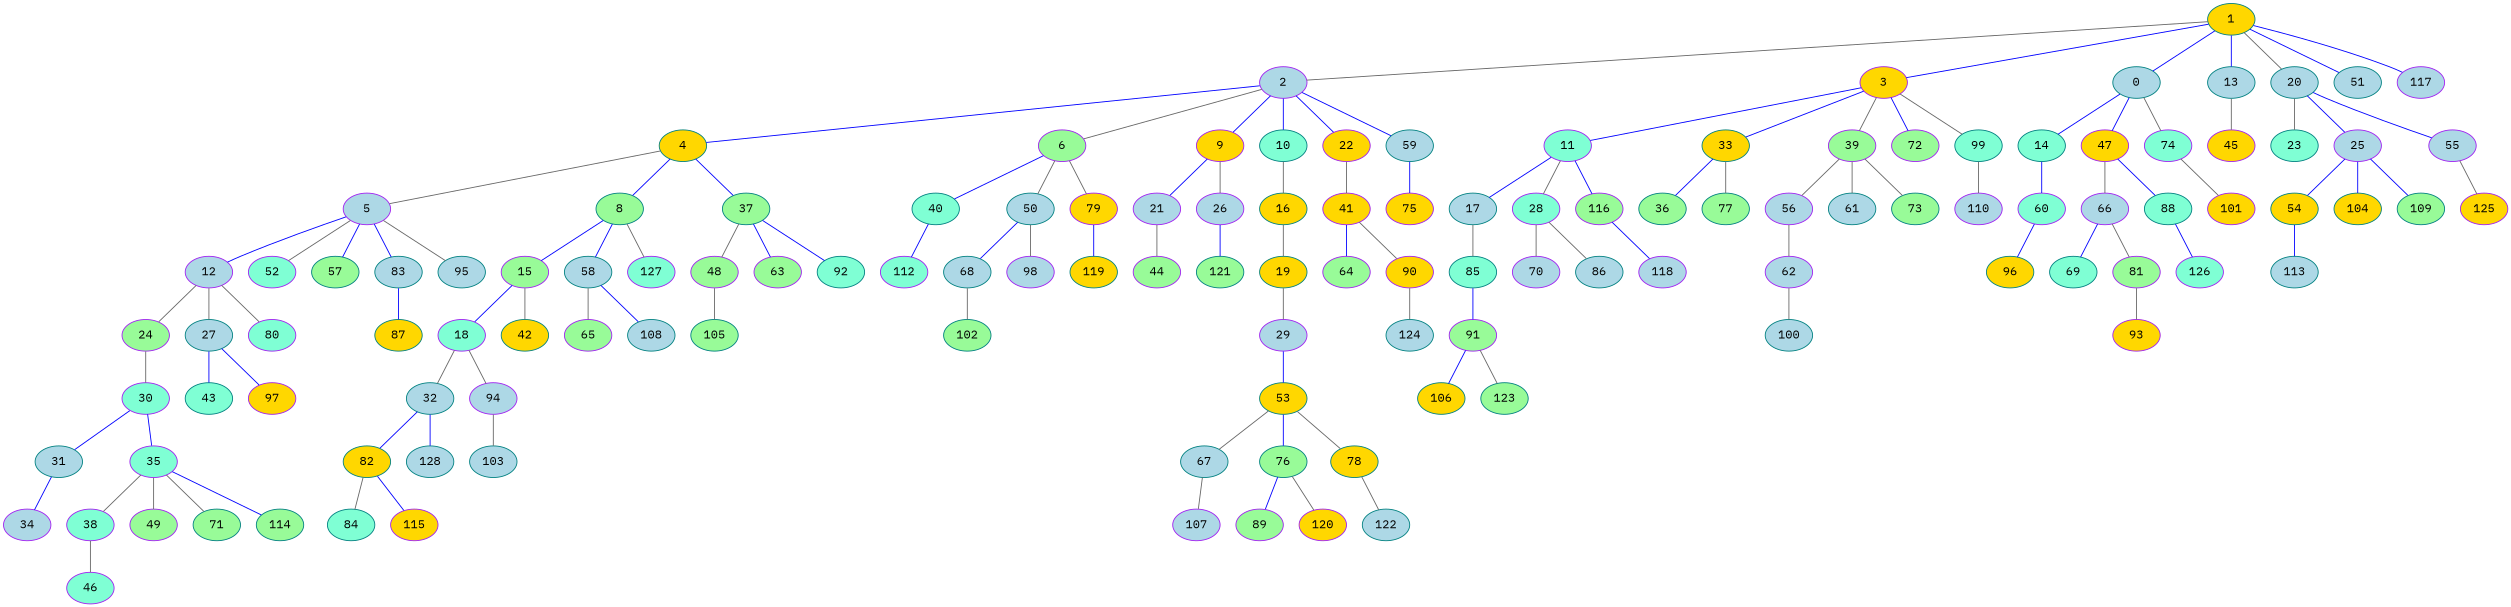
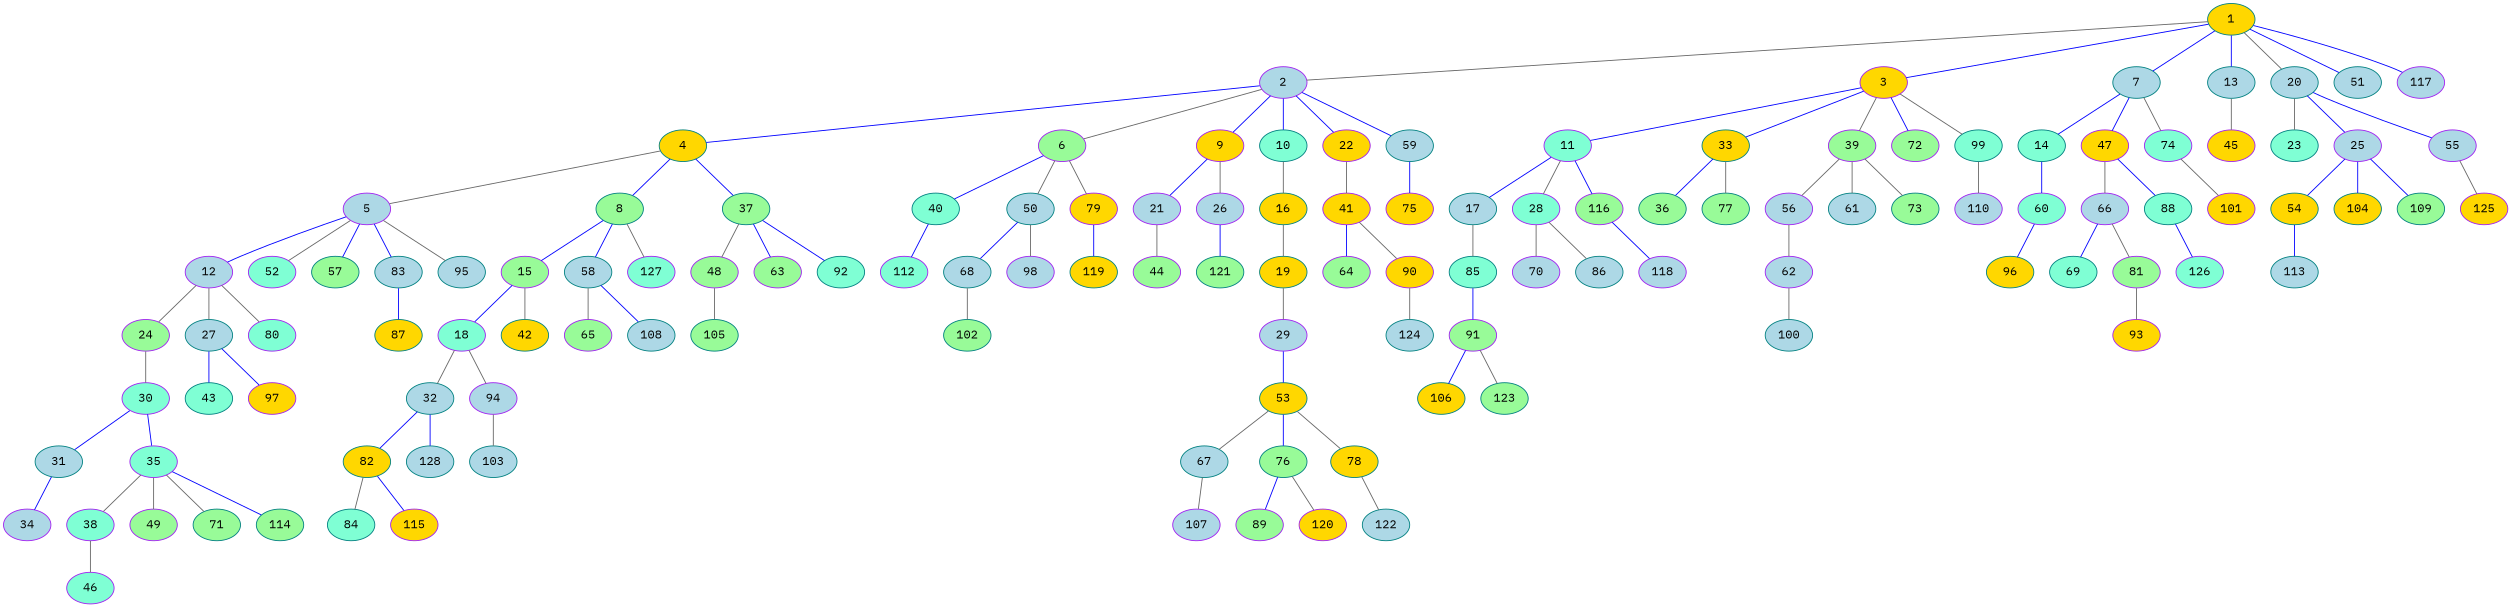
  graph {
    fontname="IBM Plex Mono"
    node [color=teal fillcolor=lightblue fontname="IBM Plex Mono" style=filled]
    edge [color=blue fontname="IBM Plex Mono"]
    1 [fillcolor=gold]
    2 [color=purple]
    3 [color=purple fillcolor=gold]
-   7 [label=0]
+   7
    13
    20
    51
    117 [color=purple]
    4 [fillcolor=gold]
    6 [color=purple fillcolor=palegreen]
    9 [color=purple fillcolor=gold]
    10 [fillcolor=aquamarine]
    22 [color=purple fillcolor=gold]
    59
    11 [color=purple fillcolor=aquamarine]
    33 [fillcolor=gold]
    39 [color=purple fillcolor=palegreen]
    72 [color=purple fillcolor=palegreen]
    99 [fillcolor=aquamarine]
    14 [fillcolor=aquamarine]
    47 [color=purple fillcolor=gold]
    74 [color=purple fillcolor=aquamarine]
    45 [color=purple fillcolor=gold]
    23 [fillcolor=aquamarine]
    25 [color=purple]
    55 [color=purple]
    5 [color=purple]
    8 [fillcolor=palegreen]
    37 [fillcolor=palegreen]
    40 [fillcolor=aquamarine]
    50
    79 [color=purple fillcolor=gold]
    21 [color=purple]
    26 [color=purple]
    16 [fillcolor=gold]
    41 [color=purple fillcolor=gold]
    75 [color=purple fillcolor=gold]
    17
    28 [color=purple fillcolor=aquamarine]
    116 [color=purple fillcolor=palegreen]
    36 [fillcolor=palegreen]
    77 [fillcolor=palegreen]
    56 [color=purple]
    61
    73 [fillcolor=palegreen]
    110 [color=purple]
    12 [color=purple]
    52 [color=purple fillcolor=aquamarine]
    57 [fillcolor=palegreen]
    83
    95
    15 [color=purple fillcolor=palegreen]
    58
    127 [color=purple fillcolor=aquamarine]
    48 [color=purple fillcolor=palegreen]
    63 [color=purple fillcolor=palegreen]
    92 [fillcolor=aquamarine]
    24 [color=purple fillcolor=palegreen]
    27
    80 [color=purple fillcolor=aquamarine]
    87 [fillcolor=gold]
    112 [color=purple fillcolor=aquamarine]
    68
    98 [color=purple]
    119 [fillcolor=gold]
    60 [color=purple fillcolor=aquamarine]
    66 [color=purple]
    88 [fillcolor=aquamarine]
    101 [color=purple fillcolor=gold]
    18 [color=purple fillcolor=aquamarine]
    42 [fillcolor=gold]
    65 [color=purple fillcolor=palegreen]
    108
    44 [color=purple fillcolor=palegreen]
    121 [fillcolor=palegreen]
    19 [fillcolor=gold]
    85 [fillcolor=aquamarine]
    70 [color=purple]
    86
    118 [color=purple]
    30 [color=purple fillcolor=aquamarine]
    43 [fillcolor=aquamarine]
    97 [color=purple fillcolor=gold]
    96 [fillcolor=gold]
    32
    94 [color=purple]
    29 [color=purple]
    91 [color=purple fillcolor=palegreen]
    82 [fillcolor=gold]
    128
    103
    53 [fillcolor=gold]
    54 [fillcolor=gold]
    104 [fillcolor=gold]
    109 [fillcolor=palegreen]
    125 [color=purple fillcolor=gold]
    64 [color=purple fillcolor=palegreen]
    90 [color=purple fillcolor=gold]
    31
    35 [color=purple fillcolor=aquamarine]
    113
    67
    76 [fillcolor=palegreen]
    78 [fillcolor=gold]
    34 [color=purple]
    38 [color=purple fillcolor=aquamarine]
    49 [color=purple fillcolor=palegreen]
    71 [fillcolor=palegreen]
    114 [fillcolor=palegreen]
    84 [fillcolor=aquamarine]
    115 [color=purple fillcolor=gold]
    46 [color=purple fillcolor=aquamarine]
    105 [fillcolor=palegreen]
    62 [color=purple]
    124
    69 [fillcolor=aquamarine]
    81 [color=purple fillcolor=palegreen]
    126 [color=purple fillcolor=aquamarine]
    102 [fillcolor=palegreen]
    107 [color=purple]
    89 [color=purple fillcolor=palegreen]
    120 [color=purple fillcolor=gold]
    122
    100
    93 [color=purple fillcolor=gold]
    106 [fillcolor=gold]
    123 [fillcolor=palegreen]
    1 -- 2 [color=gray40]
    1 -- 3
    1 -- 7
    1 -- 13
    1 -- 20 [color=gray40]
    1 -- 51
    1 -- 117
    2 -- 4
    2 -- 6 [color=gray40]
    2 -- 9
    2 -- 10
    2 -- 22
    2 -- 59
    3 -- 11
    3 -- 33
    3 -- 39 [color=gray40]
    3 -- 72
    3 -- 99 [color=gray40]
    7 -- 14
    7 -- 47
    7 -- 74 [color=gray40]
    13 -- 45 [color=gray40]
    20 -- 23 [color=gray40]
    20 -- 25
    20 -- 55
    4 -- 5 [color=gray40]
    4 -- 8
    4 -- 37
    6 -- 40
    6 -- 50 [color=gray40]
    6 -- 79 [color=gray40]
    9 -- 21
    9 -- 26 [color=gray40]
    10 -- 16 [color=gray40]
    22 -- 41 [color=gray40]
    59 -- 75
    11 -- 17
    11 -- 28 [color=gray40]
    11 -- 116
    33 -- 36
    33 -- 77 [color=gray40]
    39 -- 56 [color=gray40]
    39 -- 61 [color=gray40]
    39 -- 73 [color=gray40]
    99 -- 110 [color=gray40]
    14 -- 60
    47 -- 66 [color=gray40]
    47 -- 88
    74 -- 101 [color=gray40]
    25 -- 54
    25 -- 104
    25 -- 109
    55 -- 125 [color=gray40]
    5 -- 12
    5 -- 52 [color=gray40]
    5 -- 57
    5 -- 83
    5 -- 95 [color=gray40]
    8 -- 15
    8 -- 58
    8 -- 127 [color=gray40]
    37 -- 48 [color=gray40]
    37 -- 63
    37 -- 92
    40 -- 112
    50 -- 68
    50 -- 98 [color=gray40]
    79 -- 119
    21 -- 44 [color=gray40]
    26 -- 121
    16 -- 19 [color=gray40]
    41 -- 64
    41 -- 90 [color=gray40]
    17 -- 85 [color=gray40]
    28 -- 70 [color=gray40]
    28 -- 86 [color=gray40]
    116 -- 118
    56 -- 62 [color=gray40]
    12 -- 24 [color=gray40]
    12 -- 27 [color=gray40]
    12 -- 80 [color=gray40]
    83 -- 87
    15 -- 18
    15 -- 42 [color=gray40]
    58 -- 65 [color=gray40]
    58 -- 108
    48 -- 105 [color=gray40]
    24 -- 30 [color=gray40]
    27 -- 43
    27 -- 97
    68 -- 102 [color=gray40]
    60 -- 96
    66 -- 69
    66 -- 81 [color=gray40]
    88 -- 126
    18 -- 32 [color=gray40]
    18 -- 94 [color=gray40]
    19 -- 29 [color=gray40]
    85 -- 91
    30 -- 31
    30 -- 35
    32 -- 82
    32 -- 128
    94 -- 103 [color=gray40]
    29 -- 53
    91 -- 106
    91 -- 123 [color=gray40]
    82 -- 84 [color=gray40]
    82 -- 115
    53 -- 67 [color=gray40]
    53 -- 76
    53 -- 78 [color=gray40]
    54 -- 113
    90 -- 124 [color=gray40]
    31 -- 34
    35 -- 38 [color=gray40]
    35 -- 49 [color=gray40]
    35 -- 71 [color=gray40]
    35 -- 114
    67 -- 107 [color=gray40]
    76 -- 89
    76 -- 120 [color=gray40]
    78 -- 122 [color=gray40]
    38 -- 46 [color=gray40]
    62 -- 100 [color=gray40]
    81 -- 93 [color=gray40]
  }
